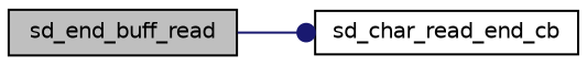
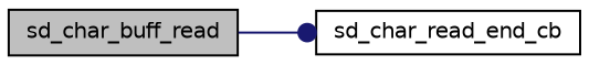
  digraph {
    rankdir=LR
    node [color=black fontname=Helvetica fontsize=10 shape=record style=filled]
-   n1 [fillcolor=grey75 fontcolor=black height=0.2 label=sd_end_buff_read width=0.4]
+   n1 [fillcolor=grey75 fontcolor=black height=0.2 label=sd_char_buff_read width=0.4]
    n2 [fillcolor=white height=0.2 label=sd_char_read_end_cb width=0.4]
    n1 -> n2 [color=midnightblue fontname=Helvetica fontsize=10 labelfontname=Helvetica labelfontsize=10 style=solid arrowhead=dot]
  }
